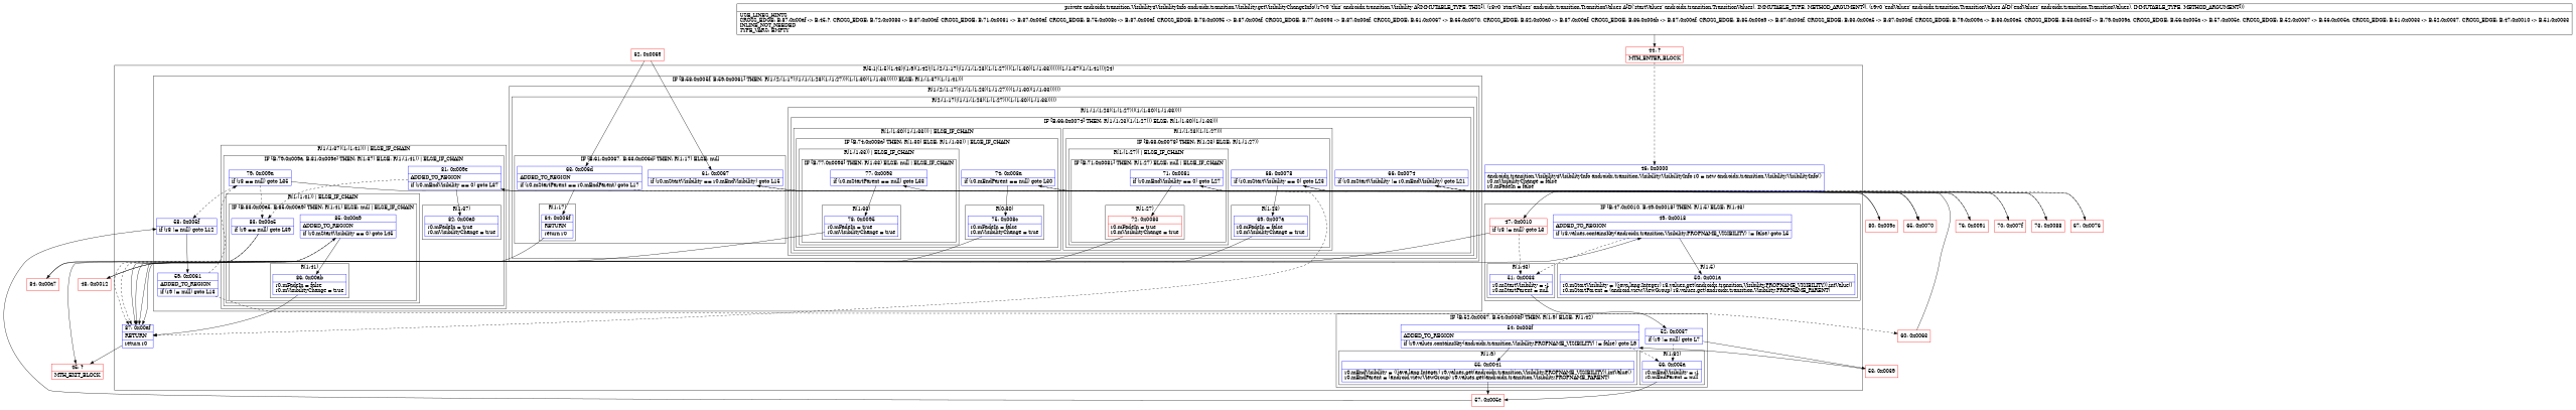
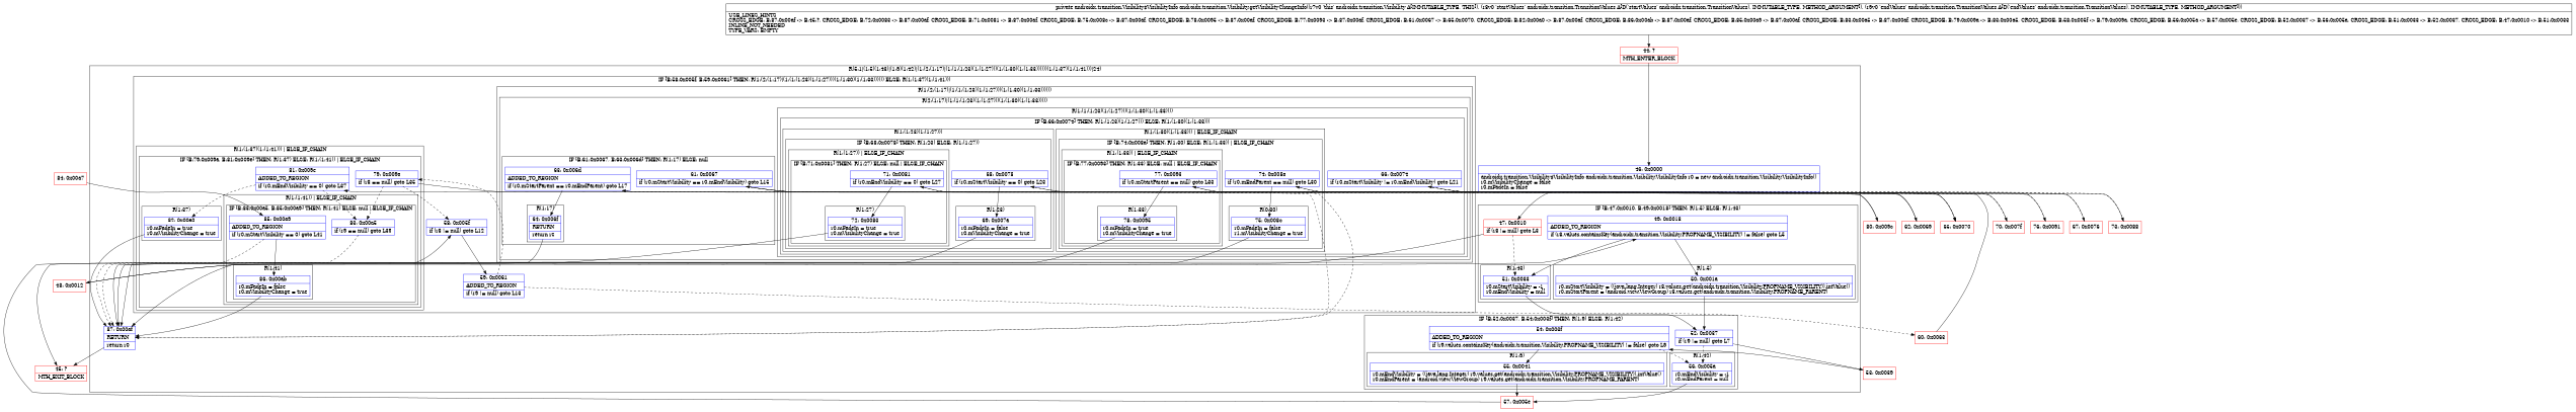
  digraph {
    node [color=blue shape=record]
    n1 [label="{50\:\ 0x001a|r0.mStartVisibility = ((java.lang.Integer) r8.values.get(androidx.transition.Visibility.PROPNAME_VISIBILITY)).intValue()\lr0.mStartParent = (android.view.ViewGroup) r8.values.get(androidx.transition.Visibility.PROPNAME_PARENT)\l}"]
-   n2 [label="{51\:\ 0x0033|r0.mStartVisibility = \-1\lr0.mStartParent = null\l}"]
+   n2 [label="{51\:\ 0x0033|r0.mStartVisibility = \-1\lr0.mEndVisibility = null\l}"]
    n3 [color=red label="{47\:\ 0x0010|if (r8 != null) goto L3\l}"]
    n4 [label="{49\:\ 0x0018|ADDED_TO_REGION\l|if (r8.values.containsKey(androidx.transition.Visibility.PROPNAME_VISIBILITY) != false) goto L5\l}"]
    n5 [label="{55\:\ 0x0041|r0.mEndVisibility = ((java.lang.Integer) r9.values.get(androidx.transition.Visibility.PROPNAME_VISIBILITY)).intValue()\lr0.mEndParent = (android.view.ViewGroup) r9.values.get(androidx.transition.Visibility.PROPNAME_PARENT)\l}"]
    n6 [label="{56\:\ 0x005a|r0.mEndVisibility = \-1\lr0.mEndParent = null\l}"]
    n7 [label="{52\:\ 0x0037|if (r9 != null) goto L7\l}"]
    n8 [label="{54\:\ 0x003f|ADDED_TO_REGION\l|if (r9.values.containsKey(androidx.transition.Visibility.PROPNAME_VISIBILITY) != false) goto L9\l}"]
    n9 [label="{64\:\ 0x006f|RETURN\l|return r0\l}"]
    n10 [label="{61\:\ 0x0067|if (r0.mStartVisibility == r0.mEndVisibility) goto L15\l}"]
    n11 [label="{63\:\ 0x006d|ADDED_TO_REGION\l|if (r0.mStartParent == r0.mEndParent) goto L17\l}"]
    n12 [label="{69\:\ 0x007a|r0.mFadeIn = false\lr0.mVisibilityChange = true\l}"]
-   n13 [color=red label="{72\:\ 0x0083|r0.mFadeIn = true\lr0.mVisibilityChange = true\l}"]
+   n13 [label="{72\:\ 0x0083|r0.mFadeIn = true\lr0.mVisibilityChange = true\l}"]
    n14 [label="{71\:\ 0x0081|if (r0.mEndVisibility == 0) goto L27\l}"]
    n15 [label="{68\:\ 0x0078|if (r0.mStartVisibility == 0) goto L23\l}"]
-   n16 [label="{75\:\ 0x008c|r0.mFadeIn = false\lr0.mVisibilityChange = true\l}"]
+   n16 [label="{75\:\ 0x008c|r0.mFadeIn = false\lr1.mVisibilityChange = true\l}"]
    n17 [label="{78\:\ 0x0095|r0.mFadeIn = true\lr0.mVisibilityChange = true\l}"]
    n18 [label="{77\:\ 0x0093|if (r0.mStartParent == null) goto L33\l}"]
    n19 [label="{74\:\ 0x008a|if (r0.mEndParent == null) goto L30\l}"]
    n20 [label="{66\:\ 0x0074|if (r0.mStartVisibility != r0.mEndVisibility) goto L21\l}"]
    n21 [label="{82\:\ 0x00a0|r0.mFadeIn = true\lr0.mVisibilityChange = true\l}"]
    n22 [label="{86\:\ 0x00ab|r0.mFadeIn = false\lr0.mVisibilityChange = true\l}"]
    n23 [label="{83\:\ 0x00a5|if (r9 == null) goto L39\l}"]
-   n24 [label="{85\:\ 0x00a9|ADDED_TO_REGION\l|if (r0.mStartVisibility == 0) goto L45\l}"]
+   n24 [label="{85\:\ 0x00a9|ADDED_TO_REGION\l|if (r0.mStartVisibility == 0) goto L41\l}"]
    n25 [label="{79\:\ 0x009a|if (r8 == null) goto L35\l}"]
    n26 [label="{81\:\ 0x009e|ADDED_TO_REGION\l|if (r0.mEndVisibility == 0) goto L37\l}"]
    n27 [label="{58\:\ 0x005f|if (r8 != null) goto L12\l}"]
    n28 [label="{59\:\ 0x0061|ADDED_TO_REGION\l|if (r9 != null) goto L13\l}"]
    n29 [label="{46\:\ 0x0000|androidx.transition.Visibility$VisibilityInfo androidx.transition.Visibility.VisibilityInfo r0 = new androidx.transition.Visibility.VisibilityInfo()\lr0.mVisibilityChange = false\lr0.mFadeIn = false\l}"]
    n30 [label="{87\:\ 0x00af|RETURN\l|return r0\l}"]
    n31 [color=red label="{48\:\ 0x0012}"]
    n32 [color=red label="{57\:\ 0x005e}"]
    n33 [color=red label="{53\:\ 0x0039}"]
    n34 [color=red label="{45\:\ ?|MTH_EXIT_BLOCK\l}"]
    n35 [color=red label="{62\:\ 0x0069}"]
    n36 [color=red label="{65\:\ 0x0070}"]
    n37 [color=red label="{70\:\ 0x007f}"]
    n38 [color=red label="{76\:\ 0x0091}"]
    n39 [color=red label="{67\:\ 0x0076}"]
    n40 [color=red label="{73\:\ 0x0088}"]
    n41 [color=red label="{84\:\ 0x00a7}"]
    n42 [color=red label="{80\:\ 0x009c}"]
    n43 [color=red label="{60\:\ 0x0063}"]
    n44 [color=red label="{44\:\ ?|MTH_ENTER_BLOCK\l}"]
    n45 [label="{private androidx.transition.Visibility$VisibilityInfo androidx.transition.Visibility.getVisibilityChangeInfo((r7v0 'this' androidx.transition.Visibility A[IMMUTABLE_TYPE, THIS]), (r8v0 'startValues' androidx.transition.TransitionValues A[D('startValues' androidx.transition.TransitionValues), IMMUTABLE_TYPE, METHOD_ARGUMENT]), (r9v0 'endValues' androidx.transition.TransitionValues A[D('endValues' androidx.transition.TransitionValues), IMMUTABLE_TYPE, METHOD_ARGUMENT]))  | USE_LINES_HINTS\lCROSS_EDGE: B:87:0x00af \-\> B:45:?, CROSS_EDGE: B:72:0x0083 \-\> B:87:0x00af, CROSS_EDGE: B:71:0x0081 \-\> B:87:0x00af, CROSS_EDGE: B:75:0x008c \-\> B:87:0x00af, CROSS_EDGE: B:78:0x0095 \-\> B:87:0x00af, CROSS_EDGE: B:77:0x0093 \-\> B:87:0x00af, CROSS_EDGE: B:61:0x0067 \-\> B:65:0x0070, CROSS_EDGE: B:82:0x00a0 \-\> B:87:0x00af, CROSS_EDGE: B:86:0x00ab \-\> B:87:0x00af, CROSS_EDGE: B:85:0x00a9 \-\> B:87:0x00af, CROSS_EDGE: B:83:0x00a5 \-\> B:87:0x00af, CROSS_EDGE: B:79:0x009a \-\> B:83:0x00a5, CROSS_EDGE: B:58:0x005f \-\> B:79:0x009a, CROSS_EDGE: B:56:0x005a \-\> B:57:0x005e, CROSS_EDGE: B:52:0x0037 \-\> B:56:0x005a, CROSS_EDGE: B:51:0x0033 \-\> B:52:0x0037, CROSS_EDGE: B:47:0x0010 \-\> B:51:0x0033\lINLINE_NOT_NEEDED\lTYPE_VARS: EMPTY\l}" color=""]
    subgraph cluster_1 {
      label="R(5:1|(1:5)(1:43)|(1:9)(1:42)|(1:(2:(1:17)|(1:(1:(1:23)(1:(1:27)))(1:(1:30)(1:(1:33))))))(1:(1:37)(1:(1:41)))|24)"
      n29
      n30
      subgraph cluster_2 {
        label="IF [B:47:0x0010, B:49:0x0018] THEN: R(1:5) ELSE: R(1:43)"
        n3
        n4
        subgraph cluster_3 {
          label="R(1:5)"
          n1
        }
        subgraph cluster_4 {
          label="R(1:43)"
          n2
        }
      }
      subgraph cluster_5 {
        label="IF [B:52:0x0037, B:54:0x003f] THEN: R(1:9) ELSE: R(1:42)"
        n7
        n8
        subgraph cluster_6 {
          label="R(1:9)"
          n5
        }
        subgraph cluster_7 {
-         label="R(1:82)"
+         label="R(1:42)"
          n6
        }
      }
      subgraph cluster_8 {
        label="IF [B:58:0x005f, B:59:0x0061] THEN: R(1:(2:(1:17)|(1:(1:(1:23)(1:(1:27)))(1:(1:30)(1:(1:33)))))) ELSE: R(1:(1:37)(1:(1:41)))"
        n27
        n28
        subgraph cluster_9 {
          label="R(1:(2:(1:17)|(1:(1:(1:23)(1:(1:27)))(1:(1:30)(1:(1:33))))))"
          subgraph cluster_10 {
            label="R(2:(1:17)|(1:(1:(1:23)(1:(1:27)))(1:(1:30)(1:(1:33)))))"
            subgraph cluster_11 {
              label="IF [B:61:0x0067, B:63:0x006d] THEN: R(1:17) ELSE: null"
              n10
              n11
              subgraph cluster_12 {
                label="R(1:17)"
                n9
              }
            }
            subgraph cluster_13 {
              label="R(1:(1:(1:23)(1:(1:27)))(1:(1:30)(1:(1:33))))"
              subgraph cluster_14 {
                label="IF [B:66:0x0074] THEN: R(1:(1:23)(1:(1:27))) ELSE: R(1:(1:30)(1:(1:33)))"
                n20
                subgraph cluster_15 {
                  label="R(1:(1:23)(1:(1:27)))"
                  subgraph cluster_16 {
                    label="IF [B:68:0x0078] THEN: R(1:23) ELSE: R(1:(1:27))"
                    n15
                    subgraph cluster_17 {
                      label="R(1:23)"
                      n12
                    }
                    subgraph cluster_18 {
                      label="R(1:(1:27)) | ELSE_IF_CHAIN\l"
                      subgraph cluster_19 {
                        label="IF [B:71:0x0081] THEN: R(1:27) ELSE: null | ELSE_IF_CHAIN\l"
                        n14
                        subgraph cluster_20 {
                          label="R(1:27)"
                          n13
                        }
                      }
                    }
                  }
                }
                subgraph cluster_21 {
                  label="R(1:(1:30)(1:(1:33))) | ELSE_IF_CHAIN\l"
                  subgraph cluster_22 {
                    label="IF [B:74:0x008a] THEN: R(1:30) ELSE: R(1:(1:33)) | ELSE_IF_CHAIN\l"
                    n19
                    subgraph cluster_23 {
                      label="R(0:30)"
                      n16
                    }
                    subgraph cluster_24 {
                      label="R(1:(1:33)) | ELSE_IF_CHAIN\l"
                      subgraph cluster_25 {
                        label="IF [B:77:0x0093] THEN: R(1:33) ELSE: null | ELSE_IF_CHAIN\l"
                        n18
                        subgraph cluster_26 {
                          label="R(1:33)"
                          n17
                        }
                      }
                    }
                  }
                }
              }
            }
          }
        }
        subgraph cluster_27 {
          label="R(1:(1:37)(1:(1:41))) | ELSE_IF_CHAIN\l"
          subgraph cluster_28 {
            label="IF [B:79:0x009a, B:81:0x009e] THEN: R(1:37) ELSE: R(1:(1:41)) | ELSE_IF_CHAIN\l"
            n25
            n26
            subgraph cluster_29 {
              label="R(1:37)"
              n21
            }
            subgraph cluster_30 {
              label="R(1:(1:41)) | ELSE_IF_CHAIN\l"
              subgraph cluster_31 {
                label="IF [B:83:0x00a5, B:85:0x00a9] THEN: R(1:41) ELSE: null | ELSE_IF_CHAIN\l"
                n23
                n24
                subgraph cluster_32 {
                  label="R(1:41)"
                  n22
                }
              }
            }
          }
        }
      }
    }
+   n1 -> n7
    n2 -> n7
    n3 -> n2 [style=dashed]
    n3 -> n31
    n4 -> n1
-   n4 -> n2 [style=dashed]
+   n4 -> n2 [style=solid]
    n5 -> n32
    n6 -> n32
    n7 -> n6 [style=dashed]
    n7 -> n33
    n8 -> n5
    n8 -> n6 [style=dashed]
    n9 -> n34
-   n35 -> n10
+   n10 -> n35
    n10 -> n36 [style=dashed]
    n11 -> n9
    n11 -> n36 [style=dashed]
    n12 -> n30
    n13 -> n30
    n14 -> n13
    n14 -> n30 [style=dashed]
    n15 -> n12
    n15 -> n37 [style=dashed]
    n16 -> n30
    n17 -> n30
    n18 -> n17
+   n18 -> n30 [style=dashed]
    n19 -> n16
    n19 -> n38 [style=dashed]
    n20 -> n39 [style=dashed]
    n20 -> n40 [style=dashed]
+   n21 -> n30
    n22 -> n30
    n23 -> n30 [style=dashed]
-   n23 -> n41
    n24 -> n22
    n24 -> n30 [style=dashed]
    n25 -> n23 [style=dashed]
    n25 -> n27 [style=dashed]
    n25 -> n42
-   n26 -> n21
+   n26 -> n21 [style=dashed]
    n26 -> n23 [style=dashed]
    n27 -> n28
    n28 -> n25 [style=dashed]
    n28 -> n43 [style=dashed]
    n29 -> n3
    n30 -> n34
    n31 -> n4
    n32 -> n27
    n33 -> n8
    n35 -> n11
    n36 -> n20
    n37 -> n14
    n38 -> n18
    n39 -> n15
    n40 -> n19
    n41 -> n24
    n42 -> n26
    n43 -> n10
-   n44 -> n29 [style=dashed]
+   n44 -> n29
    n45 -> n44
  }
